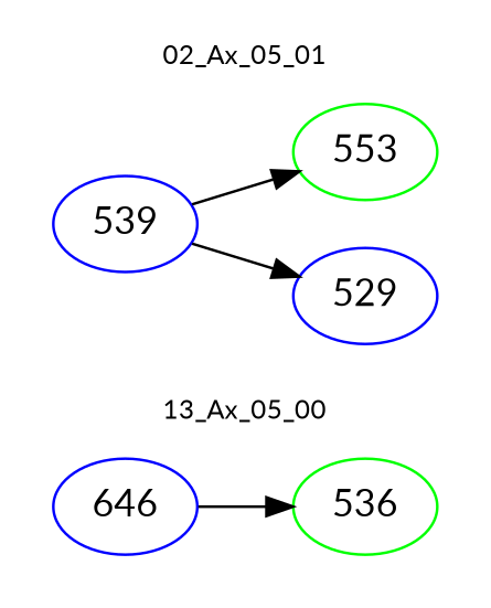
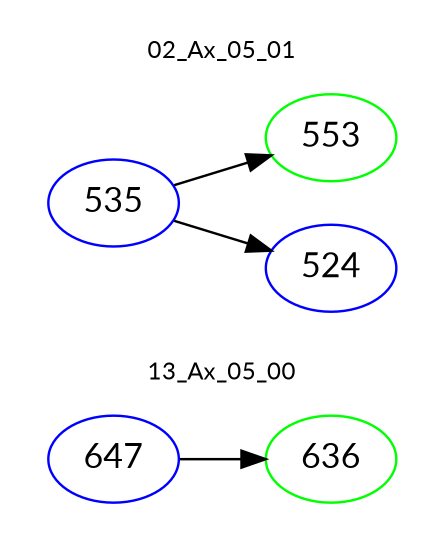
  digraph {
    fontname=Lato
    rankdir=LR
    node [color=blue fontname=Lato]
    edge [color=black fontname=Lato]
-   n1 [label=646]
-   n2 [color=green label=536]
-   n3 [label=539]
-   n4 [label=529]
+   n1 [label=647]
+   n2 [color=green label=636]
+   n3 [label=535]
+   n4 [label=524]
    n5 [color=green label=553]
    subgraph cluster_1 {
      color=white
      fontsize=10
      label="13_Ax_05_00"
      n1
      n2
    }
    subgraph cluster_2 {
      color=white
      fontsize=10
      label="02_Ax_05_01"
      n3
      n4
      n5
    }
    n1 -> n2
    n3 -> n4
    n3 -> n5
  }
